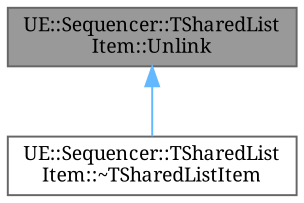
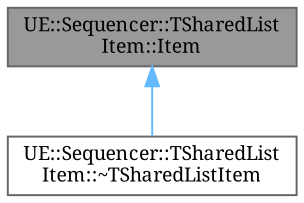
  digraph {
    rankdir=TB
    fontname="Noto Serif"
    node [fontname="Noto Serif" fontsize=10 shape=box style=filled]
-   n1 [color=gray40 fillcolor=grey60 fontcolor=black height=0.2 label="UE::Sequencer::TSharedList\lItem::Unlink" width=0.4]
+   n1 [color=gray40 fillcolor=grey60 fontcolor=black height=0.2 label="UE::Sequencer::TSharedList\lItem::Item" width=0.4]
    n2 [color=grey40 fillcolor=white height=0.2 label="UE::Sequencer::TSharedList\lItem::~TSharedListItem" width=0.4]
    n1 -> n2 [color=steelblue1 dir=back fontname="Noto Serif" fontsize=10 labelfontname=Helvetica labelfontsize=10 style=solid]
  }
